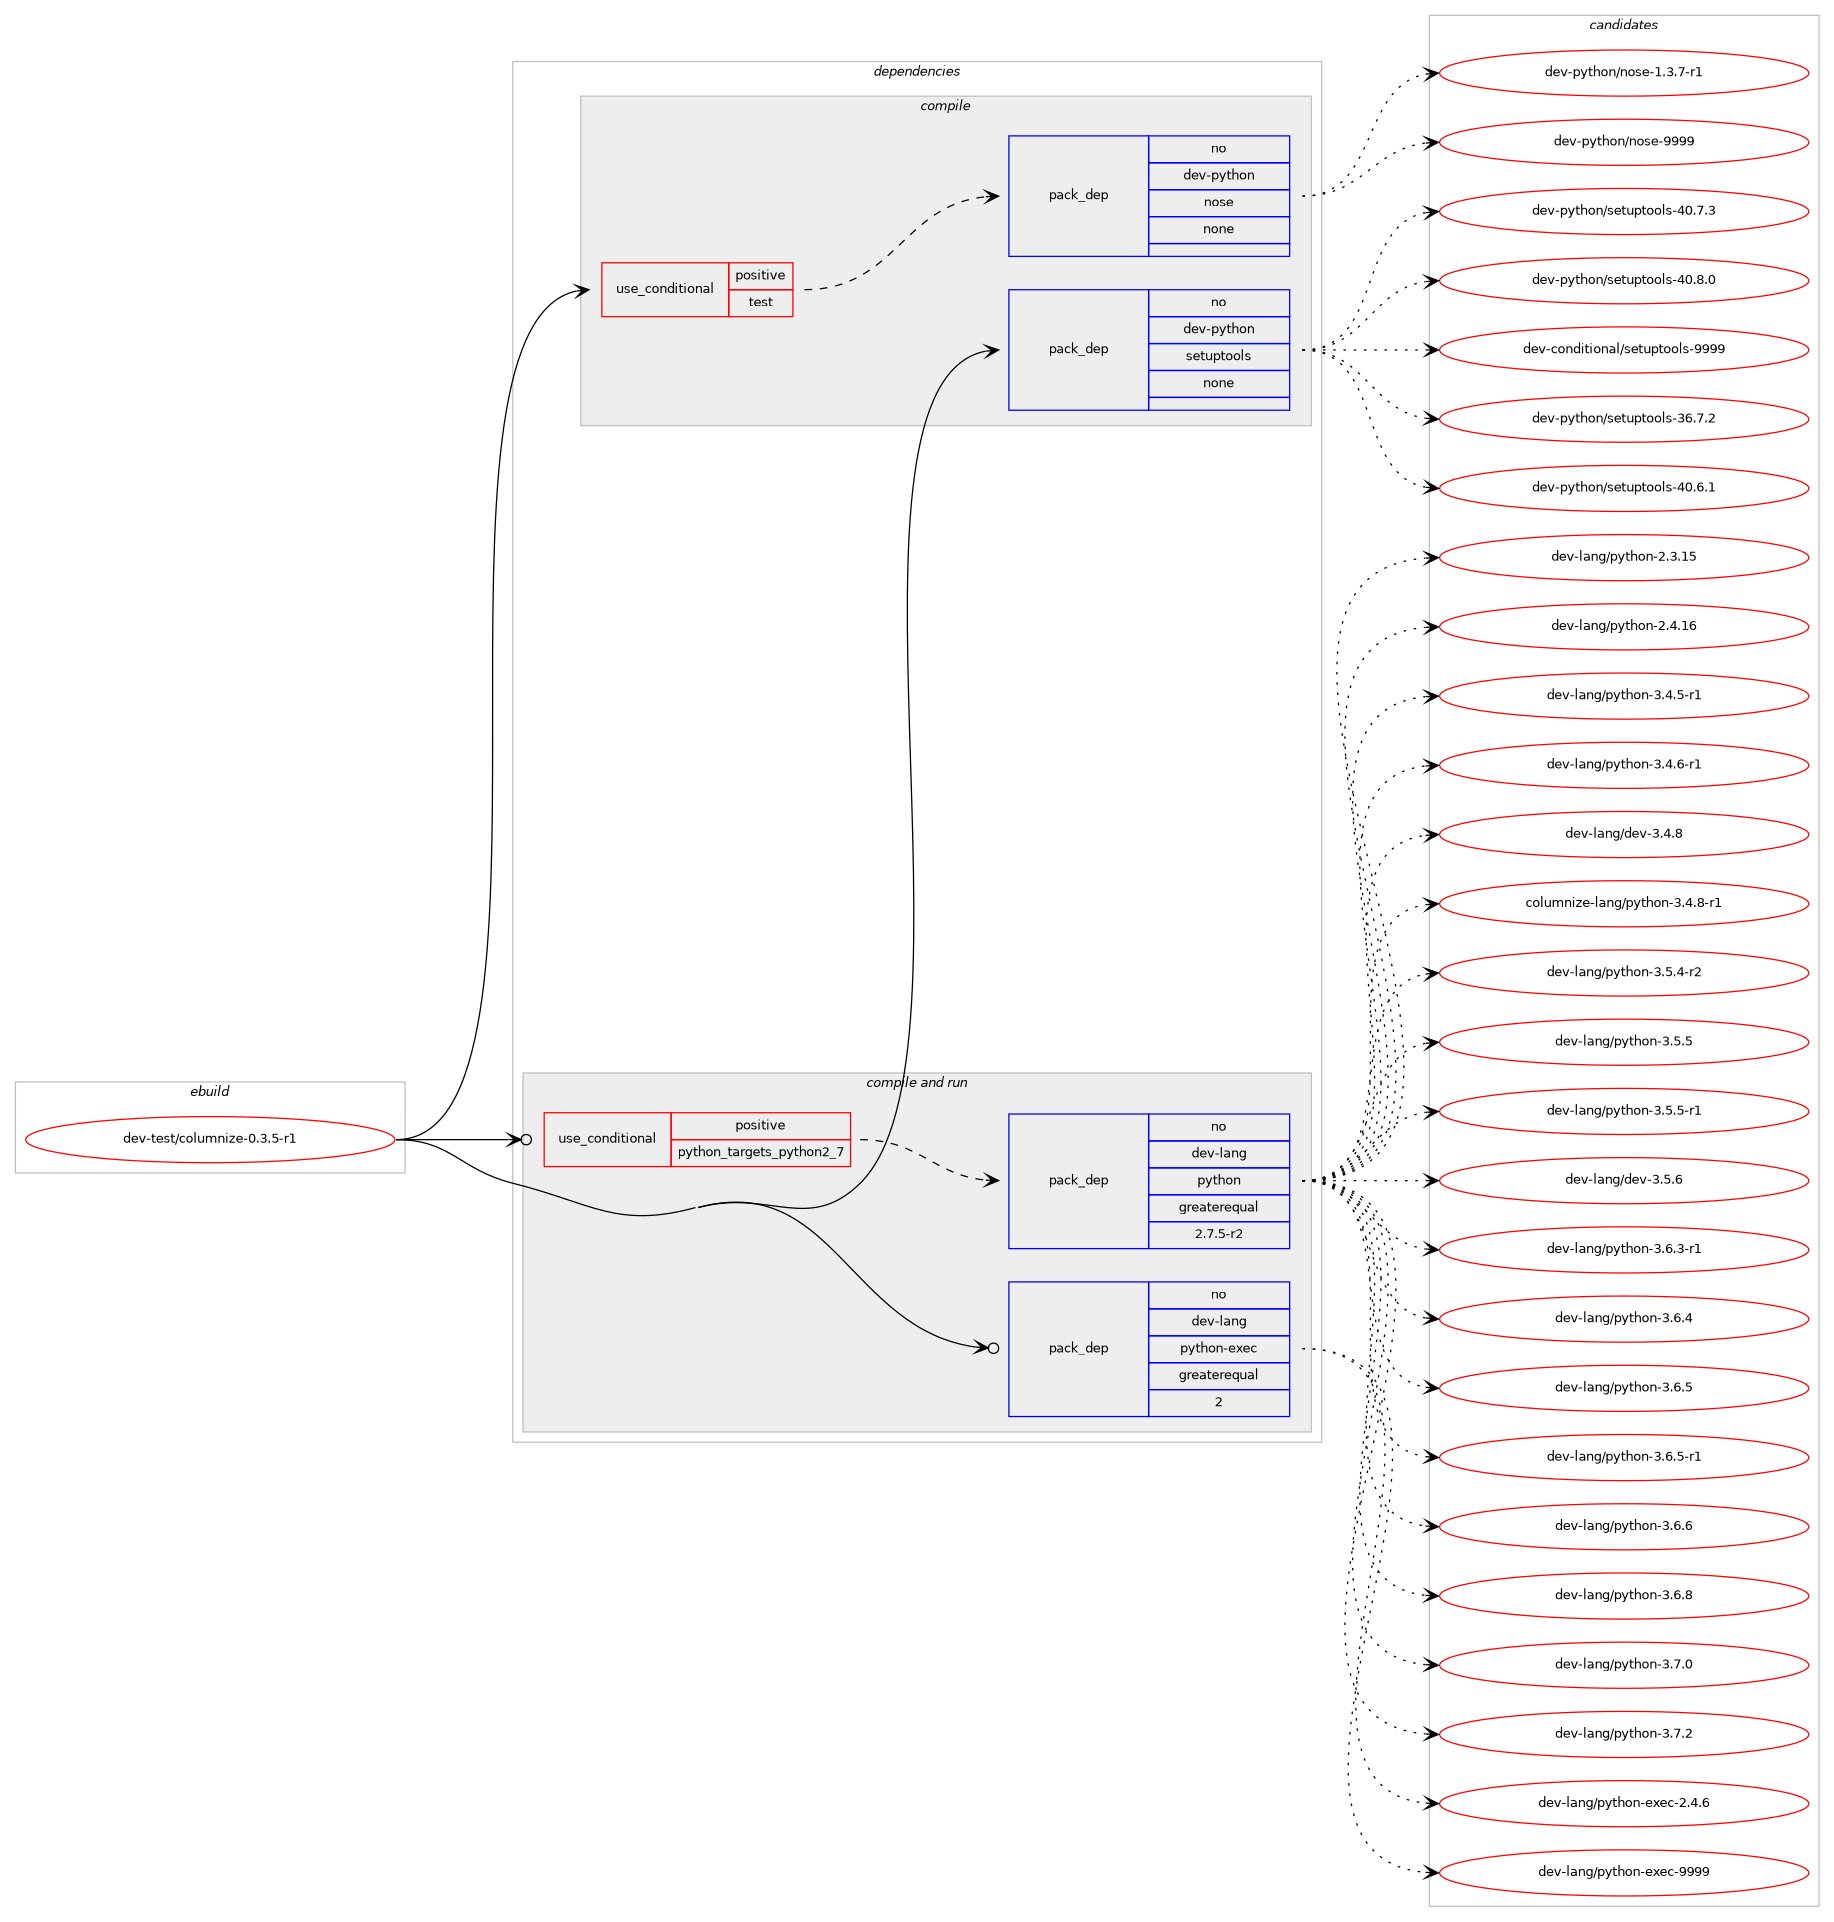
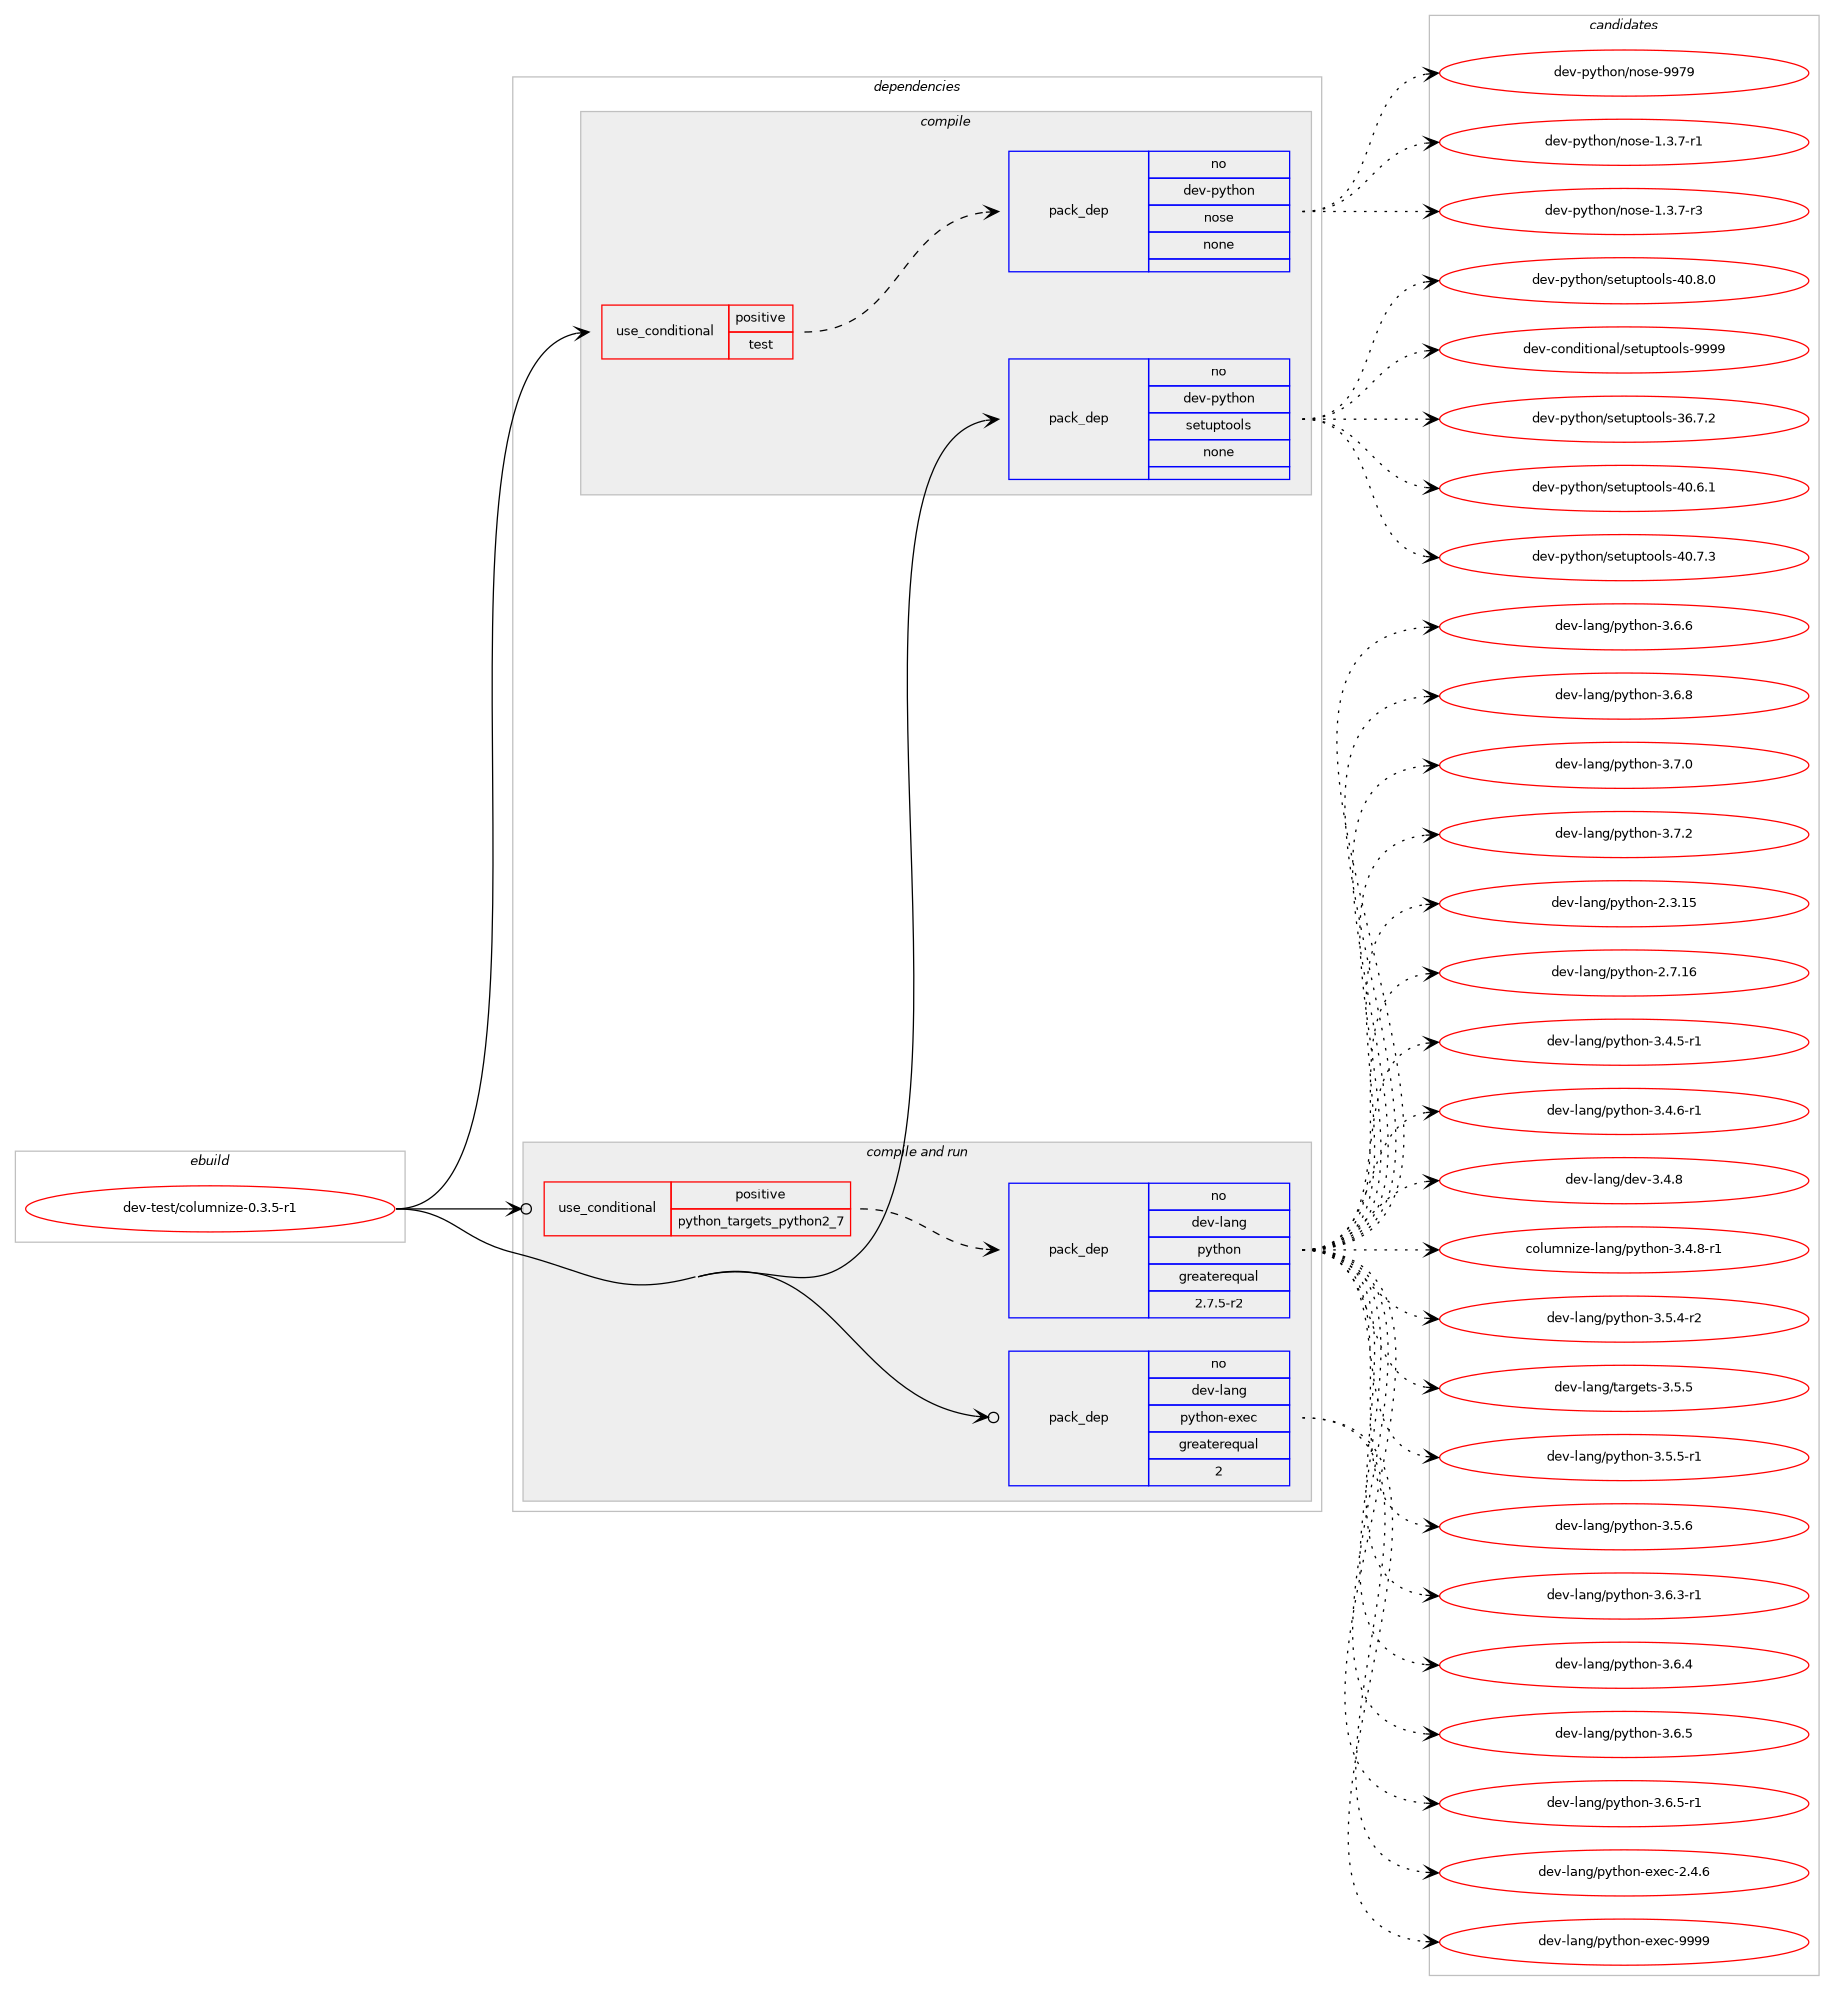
  digraph {
    compound=true
    concentrate=true
    fontname=Helvetica
    fontsize=10
    newrank=true
    rankdir=LR
    ranksep=1.5
    node [color=red fontname=Helvetica fontsize=10]
    edge [arrowhead=vee headport=w style=dotted tailport=e weight=100]
    n1 [label="dev-test/columnize-0.3.5-r1" width=4]
    n2 [color=blue label=<<TABLE BORDER="0" CELLBORDER="1" CELLSPACING="0" CELLPADDING="4" WIDTH="220"><TR><TD ROWSPAN="6" CELLPADDING="30">pack_dep</TD></TR><TR><TD WIDTH="110">no</TD></TR><TR><TD>dev-python</TD></TR><TR><TD>nose</TD></TR><TR><TD>none</TD></TR><TR><TD></TD></TR></TABLE>> shape=none]
    n3 [label=<<TABLE BORDER="0" CELLBORDER="1" CELLSPACING="0" CELLPADDING="4"><TR><TD ROWSPAN="3" CELLPADDING="10">use_conditional</TD></TR><TR><TD>positive</TD></TR><TR><TD>test</TD></TR></TABLE>> shape=none]
    n4 [color=blue label=<<TABLE BORDER="0" CELLBORDER="1" CELLSPACING="0" CELLPADDING="4" WIDTH="220"><TR><TD ROWSPAN="6" CELLPADDING="30">pack_dep</TD></TR><TR><TD WIDTH="110">no</TD></TR><TR><TD>dev-python</TD></TR><TR><TD>setuptools</TD></TR><TR><TD>none</TD></TR><TR><TD></TD></TR></TABLE>> shape=none]
    n5 [color=blue label=<<TABLE BORDER="0" CELLBORDER="1" CELLSPACING="0" CELLPADDING="4" WIDTH="220"><TR><TD ROWSPAN="6" CELLPADDING="30">pack_dep</TD></TR><TR><TD WIDTH="110">no</TD></TR><TR><TD>dev-lang</TD></TR><TR><TD>python</TD></TR><TR><TD>greaterequal</TD></TR><TR><TD>2.7.5-r2</TD></TR></TABLE>> shape=none]
    n6 [label=<<TABLE BORDER="0" CELLBORDER="1" CELLSPACING="0" CELLPADDING="4"><TR><TD ROWSPAN="3" CELLPADDING="10">use_conditional</TD></TR><TR><TD>positive</TD></TR><TR><TD>python_targets_python2_7</TD></TR></TABLE>> shape=none]
    n7 [color=blue label=<<TABLE BORDER="0" CELLBORDER="1" CELLSPACING="0" CELLPADDING="4" WIDTH="220"><TR><TD ROWSPAN="6" CELLPADDING="30">pack_dep</TD></TR><TR><TD WIDTH="110">no</TD></TR><TR><TD>dev-lang</TD></TR><TR><TD>python-exec</TD></TR><TR><TD>greaterequal</TD></TR><TR><TD>2</TD></TR></TABLE>> shape=none]
    n8 [label="dev-python/nose-1.3.7-r1" width=4]
-   n10 [label="dev-python/nose-9999" width=4]
+   n9 [label="dev-python/nose-1.3.7-r3" width=4]
+   n10 [label="dev-python/nose-9979" width=4]
    n11 [label="dev-python/setuptools-36.7.2" width=4]
    n12 [label="dev-python/setuptools-40.6.1" width=4]
    n13 [label="dev-python/setuptools-40.7.3" width=4]
    n14 [label="dev-python/setuptools-40.8.0" width=4]
    n15 [label="dev-conditional/setuptools-9999" width=4]
    n16 [label="dev-lang/python-2.3.15" width=4]
-   n17 [label="dev-lang/python-2.4.16" width=4]
+   n17 [label="dev-lang/python-2.7.16" width=4]
    n18 [label="dev-lang/python-3.4.5-r1" width=4]
    n19 [label="dev-lang/python-3.4.6-r1" width=4]
    n20 [label="dev-lang/dev-3.4.8" width=4]
    n21 [label="columnize-lang/python-3.4.8-r1" width=4]
    n22 [label="dev-lang/python-3.5.4-r2" width=4]
-   n23 [label="dev-lang/python-3.5.5" width=4]
+   n23 [label="dev-lang/targets-3.5.5" width=4]
    n24 [label="dev-lang/python-3.5.5-r1" width=4]
-   n25 [label="dev-lang/dev-3.5.6" width=4]
+   n25 [label="dev-lang/python-3.5.6" width=4]
    n26 [label="dev-lang/python-3.6.3-r1" width=4]
    n27 [label="dev-lang/python-3.6.4" width=4]
    n28 [label="dev-lang/python-3.6.5" width=4]
    n29 [label="dev-lang/python-3.6.5-r1" width=4]
    n30 [label="dev-lang/python-3.6.6" width=4]
    n31 [label="dev-lang/python-3.6.8" width=4]
    n32 [label="dev-lang/python-3.7.0" width=4]
    n33 [label="dev-lang/python-3.7.2" width=4]
    n34 [label="dev-lang/python-exec-2.4.6" width=4]
    n35 [label="dev-lang/python-exec-9999" width=4]
    subgraph cluster_1 {
      color=gray
      label=<<i>ebuild</i>>
      rank=same
      n1
    }
    subgraph cluster_2 {
      color=gray
      label=<<i>dependencies</i>>
      subgraph cluster_3 {
        color=gray
        fillcolor="#eeeeee"
        label=<<i>compile</i>>
        style=filled
        subgraph sub_4 {
          color=gray
          fillcolor="#eeeeee"
          label=<<i>compile</i>>
          style=filled
          n3
          subgraph sub_5 {
            color=gray
            fillcolor="#eeeeee"
            label=<<i>compile</i>>
            style=filled
            n2
          }
        }
        subgraph sub_6 {
          color=gray
          fillcolor="#eeeeee"
          label=<<i>compile</i>>
          style=filled
          n4
        }
      }
      subgraph cluster_7 {
        color=gray
        fillcolor="#eeeeee"
        label=<<i>compile and run</i>>
        style=filled
        subgraph sub_8 {
          color=gray
          fillcolor="#eeeeee"
          label=<<i>compile and run</i>>
          style=filled
          n6
          subgraph sub_9 {
            color=gray
            fillcolor="#eeeeee"
            label=<<i>compile and run</i>>
            style=filled
            n5
          }
        }
        subgraph sub_10 {
          color=gray
          fillcolor="#eeeeee"
          label=<<i>compile and run</i>>
          style=filled
          n7
        }
      }
      subgraph cluster_11 {
        color=gray
        fillcolor="#eeeeee"
        label=<<i>run</i>>
        style=filled
      }
    }
    subgraph cluster_12 {
      color=gray
      label=<<i>candidates</i>>
      rank=same
      subgraph sub_13 {
        color=black
        label=<<i>candidates</i>>
        nodesep=1
        rank=same
        n8
+       n9
        n10
      }
      subgraph sub_14 {
        color=black
        label=<<i>candidates</i>>
        nodesep=1
        rank=same
        n11
        n12
        n13
        n14
        n15
      }
      subgraph sub_15 {
        color=black
        label=<<i>candidates</i>>
        nodesep=1
        rank=same
        n16
        n17
        n18
        n19
        n20
        n21
        n22
        n23
        n24
        n25
        n26
        n27
        n28
        n29
        n30
        n31
        n32
        n33
      }
      subgraph sub_16 {
        color=black
        label=<<i>candidates</i>>
        nodesep=1
        rank=same
        n34
        n35
      }
    }
    n1 -> n3 [style=solid weight=20]
    n1 -> n4 [style=solid weight=20]
    n1 -> n6 [arrowhead=odotvee style=solid weight=20]
    n1 -> n7 [arrowhead=odotvee style=solid weight=20]
    n2 -> n8
+   n2 -> n9
    n2 -> n10
    n3 -> n2 [style=dashed weight=20]
    n4 -> n11
    n4 -> n12
    n4 -> n13
    n4 -> n14
    n4 -> n15
    n5 -> n16
    n5 -> n17
    n5 -> n18
    n5 -> n19
    n5 -> n20
    n5 -> n21
    n5 -> n22
    n5 -> n23
    n5 -> n24
    n5 -> n25
    n5 -> n26
    n5 -> n27
    n5 -> n28
    n5 -> n29
    n5 -> n30
    n5 -> n31
    n5 -> n32
    n5 -> n33
    n6 -> n5 [style=dashed weight=20]
    n7 -> n34
    n7 -> n35
  }
